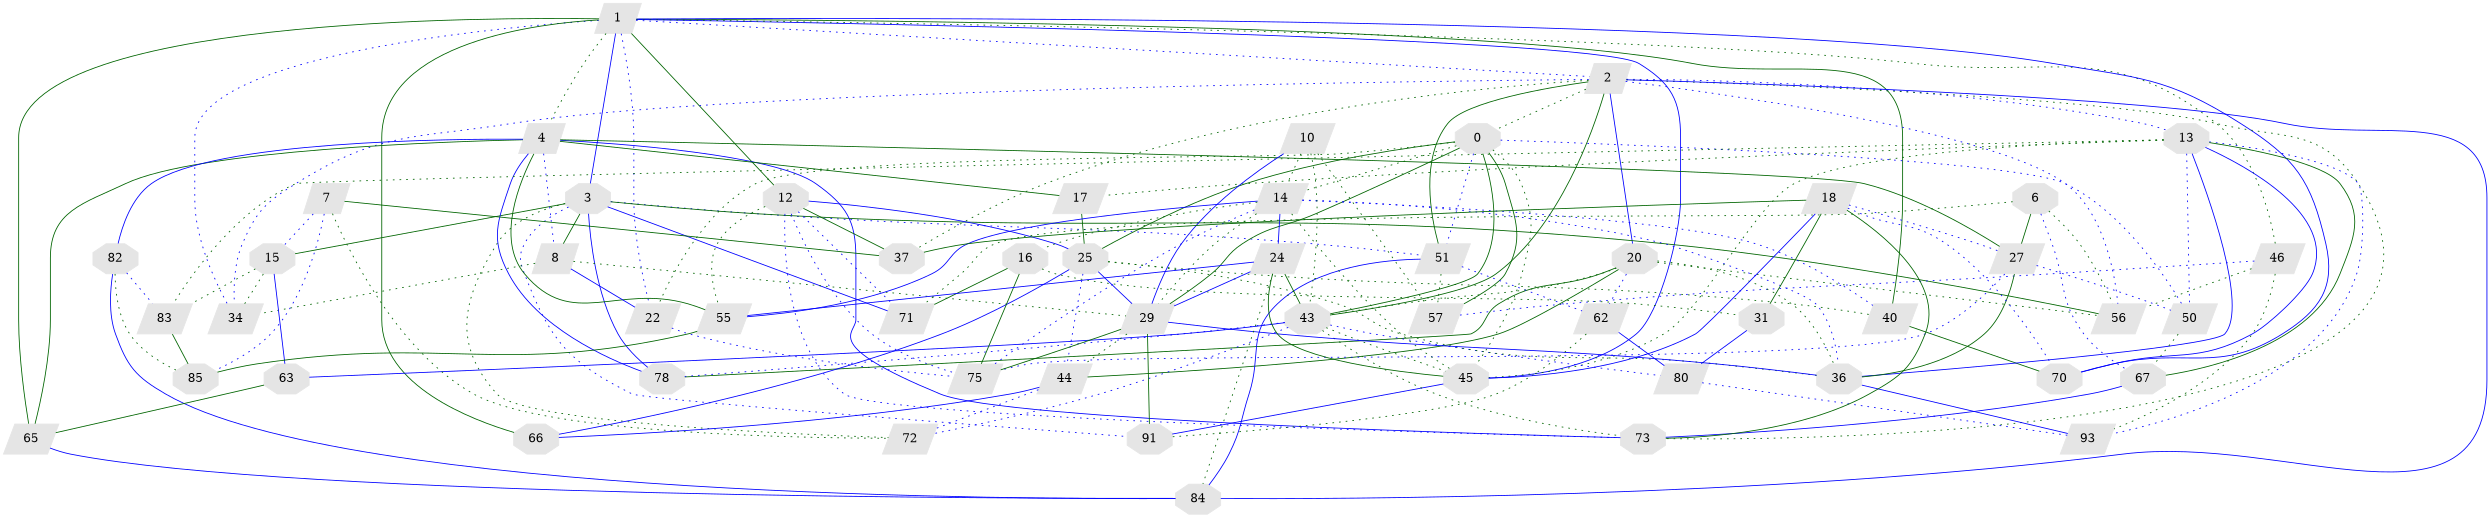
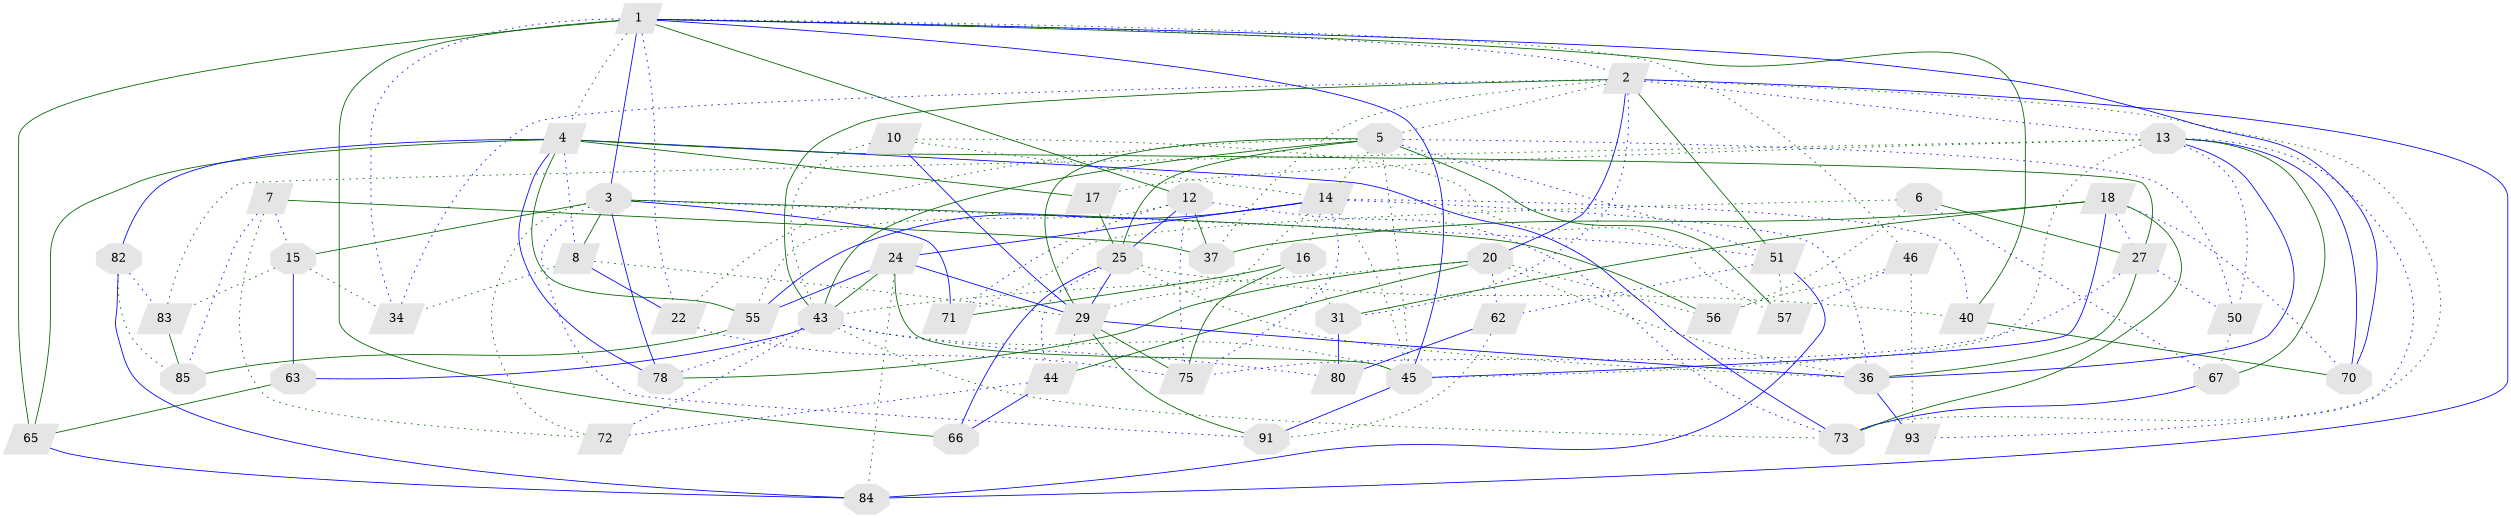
  graph {
    node [color=gray90 shape=parallelogram style=filled]
    edge [color=darkgreen style=dotted]
    1 [super="+32+59"]
    2 [super="+9+46+11"]
    3 [shape=octagon super="+41"]
    4 [super="+56+30"]
    12 [shape=octagon super="+21+19"]
    22
    34
    40
    45 [shape=octagon super="+79+47"]
    n10 [label=46]
    65
    66 [shape=octagon]
    70 [shape=octagon]
-   5 [shape=octagon super="+61+74" label=0]
+   5 [shape=octagon super="+61+74"]
    13 [shape=octagon super="+54+69"]
    20 [shape=octagon super="+28"]
    31 [shape=octagon]
    37 [shape=octagon]
    43 [shape=octagon super="+58"]
    51 [super="+98"]
    73 [shape=octagon super="+100"]
    84 [shape=octagon super="+105"]
    8 [super="+23"]
    15 [shape=octagon super="+35"]
    71
    72
    78 [shape=octagon]
    91 [shape=octagon]
    n29 [label=56]
    17
    27 [super="+90"]
    55 [super="+101"]
    82 [shape=octagon]
    25 [shape=octagon super="+48+87+104"]
    75 [super="+107"]
    57
    93
    14 [super="+26+53"]
    29 [super="+64+97"]
    50
    67 [shape=octagon]
    36 [shape=octagon super="+52+42"]
    83
    44 [super="+76"]
    62
    80
    63 [shape=octagon]
    85 [shape=octagon]
    16 [shape=octagon]
    24 [super="+33+92"]
    6 [shape=octagon]
    7
    10
    18 [super="+38"]
    1 -- 2 [color=blue]
    1 -- 3 [color=blue style=solid weight=2]
    1 -- 4
    1 -- 12 [style=solid]
    1 -- 22 [color=blue]
    1 -- 34 [color=blue]
    1 -- 40 [style=solid]
    1 -- 45 [color=blue style=solid]
    1 -- n10
    1 -- 65 [style=solid]
    1 -- 66 [style=solid weight=2]
    1 -- 70 [color=blue style=solid]
    2 -- 34 [color=blue]
    2 -- 5
    2 -- 13 [color=blue weight=2]
    2 -- 20 [color=blue style=solid]
-   2 -- n29 [color=blue]
+   2 -- 31 [color=blue]
    2 -- 37
    2 -- 43 [style=solid]
    2 -- 51 [style=solid]
    2 -- 73
    2 -- 84 [color=blue style=solid]
    3 -- 51 [color=blue]
    3 -- 8 [style=solid]
    3 -- 15 [style=solid]
    3 -- 71 [color=blue style=solid]
    3 -- 72
    3 -- 78 [color=blue style=solid]
    3 -- 91 [color=blue]
    3 -- n29 [style=solid]
    4 -- 65 [style=solid]
    4 -- 73 [color=blue style=solid]
    4 -- 8 [color=blue weight=2]
    4 -- 78 [color=blue style=solid]
    4 -- 17 [style=solid]
    4 -- 27 [style=solid]
    4 -- 55 [style=solid]
    4 -- 82 [color=blue style=solid]
    12 -- 37 [style=solid]
    12 -- 73 [color=blue]
    12 -- 71 [color=blue]
    12 -- 55
    12 -- 25 [color=blue style=solid weight=2]
    12 -- 75 [color=blue]
    22 -- 75 [color=blue]
    40 -- 70 [style=solid]
    45 -- 91 [color=blue style=solid]
    n10 -- n29
    n10 -- 57 [color=blue]
    n10 -- 93
    65 -- 84 [color=blue style=solid]
    5 -- 22
    5 -- 45
    5 -- 43 [style=solid]
    5 -- 51 [color=blue]
    5 -- 25 [style=solid]
    5 -- 57 [style=solid]
    5 -- 14
    5 -- 29 [style=solid]
    5 -- 50 [color=blue]
    13 -- 45
    13 -- 70 [color=blue style=solid]
    13 -- 17
    13 -- 93 [color=blue]
    13 -- 50 [color=blue]
    13 -- 67 [style=solid]
    13 -- 36 [color=blue style=solid]
    13 -- 83
    20 -- 43 [weight=2]
    20 -- 78 [style=solid]
    20 -- n29
    20 -- 36
    20 -- 44 [style=solid]
    20 -- 62 [color=blue]
    31 -- 80 [color=blue style=solid]
    43 -- 45
    43 -- 73
    43 -- 72 [color=blue]
    43 -- 78 [color=blue]
    43 -- 80 [color=blue]
    43 -- 63 [color=blue style=solid]
    51 -- 84 [color=blue style=solid]
    51 -- 57
    51 -- 62 [color=blue]
    8 -- 22 [color=blue style=solid]
    8 -- 34
    8 -- 29
    15 -- 34
    15 -- 83
    15 -- 63 [color=blue style=solid weight=2]
    17 -- 25 [style=solid]
    27 -- 75 [color=blue]
    27 -- 50 [color=blue]
    27 -- 36 [style=solid]
    55 -- 85 [style=solid]
    82 -- 84 [color=blue style=solid]
    82 -- 83 [color=blue]
    82 -- 85
    25 -- 40
    25 -- 66 [color=blue style=solid]
    25 -- 29 [color=blue style=solid]
    25 -- 36
    25 -- 44 [color=blue weight=2]
    14 -- 40 [color=blue]
    14 -- 45
    14 -- 55 [color=blue style=solid]
    14 -- 75 [color=blue]
    14 -- 29
    14 -- 36 [color=blue]
    14 -- 16
    14 -- 24 [color=blue style=solid]
    29 -- 91 [style=solid]
    29 -- 75 [style=solid]
    29 -- 36 [color=blue style=solid]
    29 -- 44
    50 -- 67
    67 -- 73 [color=blue style=solid]
    36 -- 93 [color=blue style=solid]
    83 -- 85 [style=solid]
    44 -- 66 [color=blue style=solid]
    44 -- 72 [color=blue]
    62 -- 91
    62 -- 80 [color=blue style=solid]
-   80 -- 93 [color=blue]
    63 -- 65 [style=solid]
    16 -- 31
    16 -- 71 [style=solid]
    16 -- 75 [style=solid]
    24 -- 45 [style=solid]
    24 -- 43 [style=solid]
    24 -- 84 [weight=2]
    24 -- 55 [color=blue style=solid weight=2]
    24 -- 29 [color=blue style=solid]
    6 -- 71
    6 -- n29
    6 -- 27 [style=solid]
    6 -- 67 [color=blue]
    7 -- 37 [style=solid]
    7 -- 15 [color=blue]
    7 -- 72
    7 -- 85 [color=blue]
    10 -- 43
    10 -- 57
    10 -- 14
    10 -- 29 [color=blue style=solid]
    18 -- 45 [color=blue style=solid]
    18 -- 70 [color=blue]
    18 -- 31 [style=solid]
    18 -- 37 [style=solid]
    18 -- 73 [style=solid]
    18 -- 27 [color=blue]
  }
